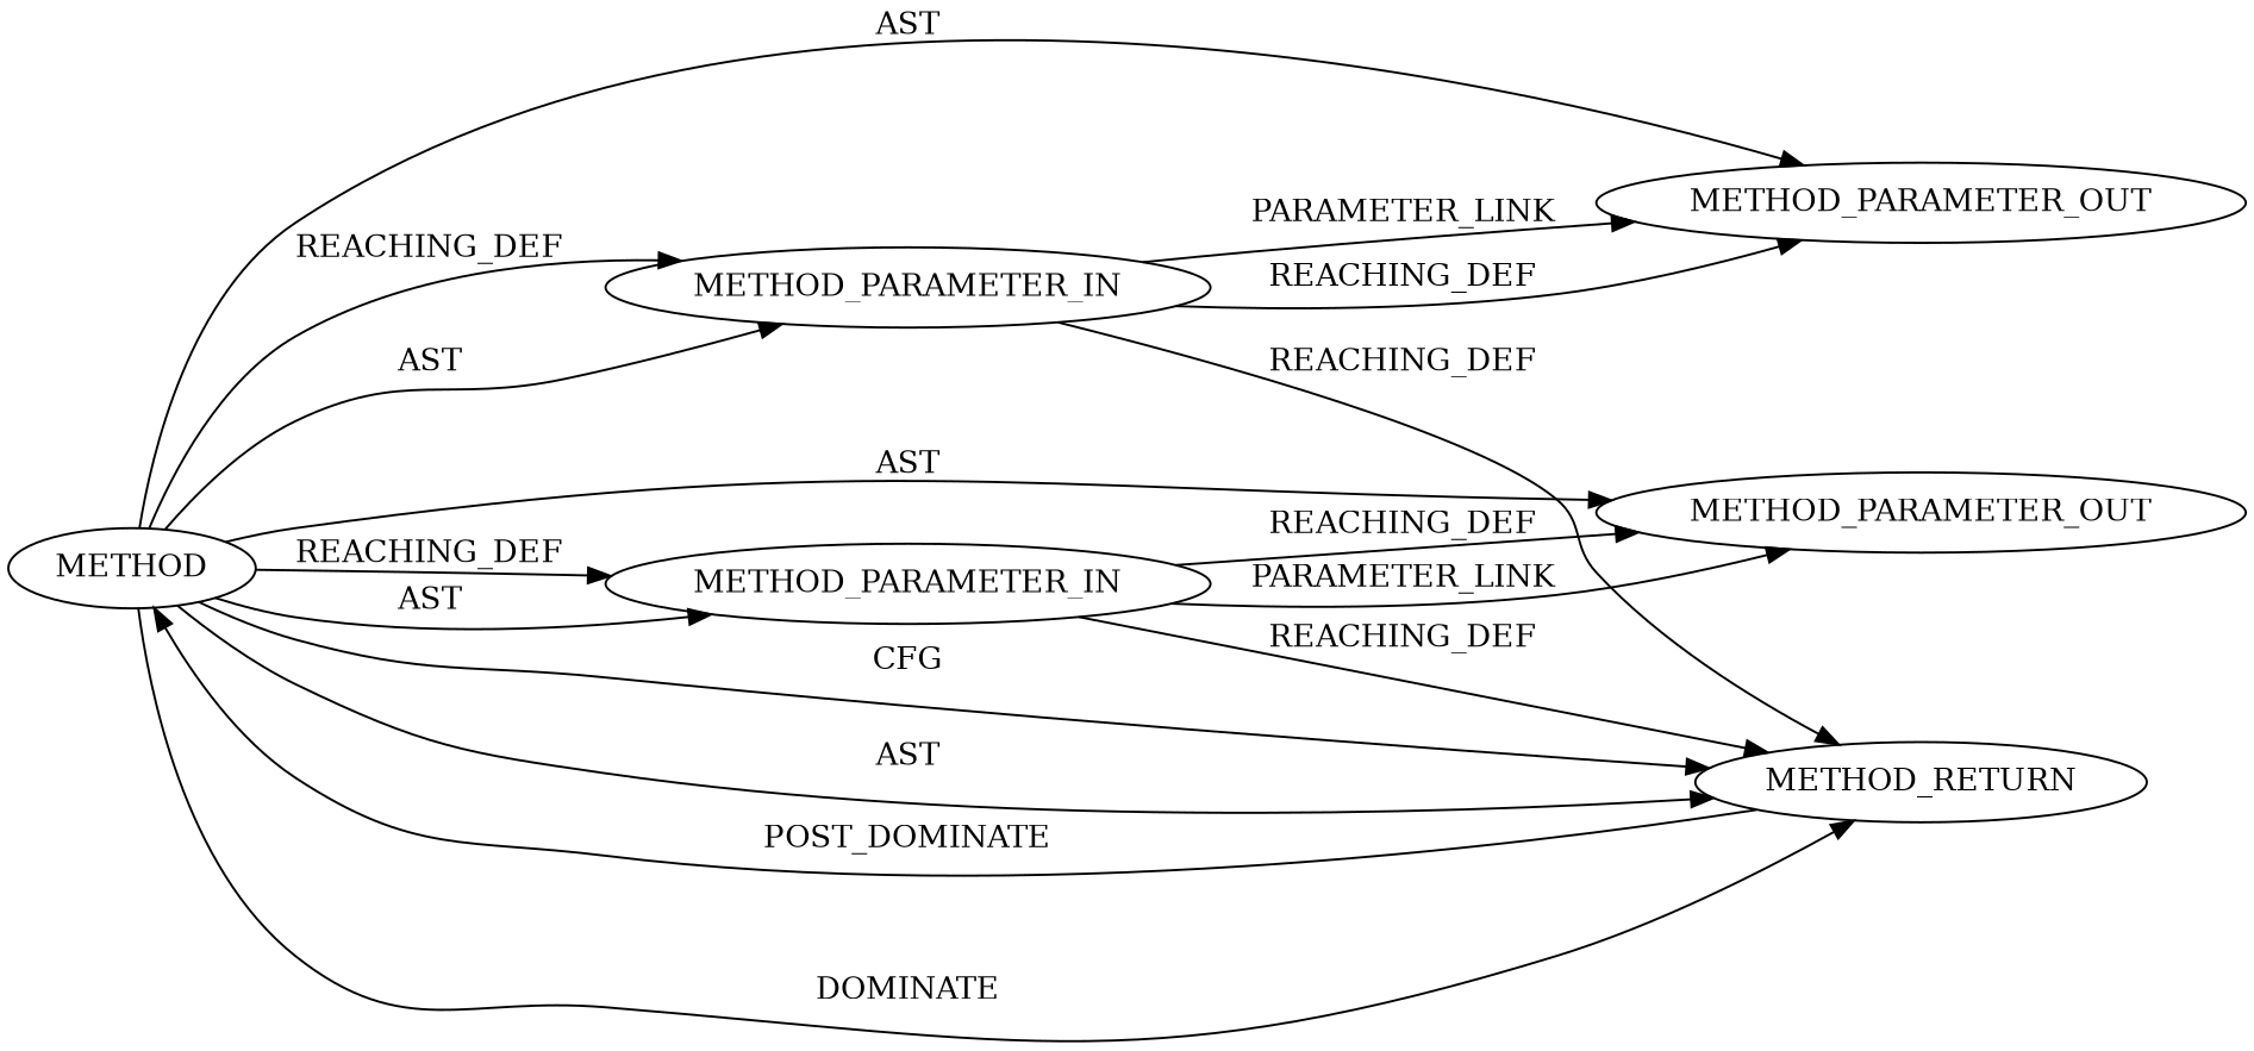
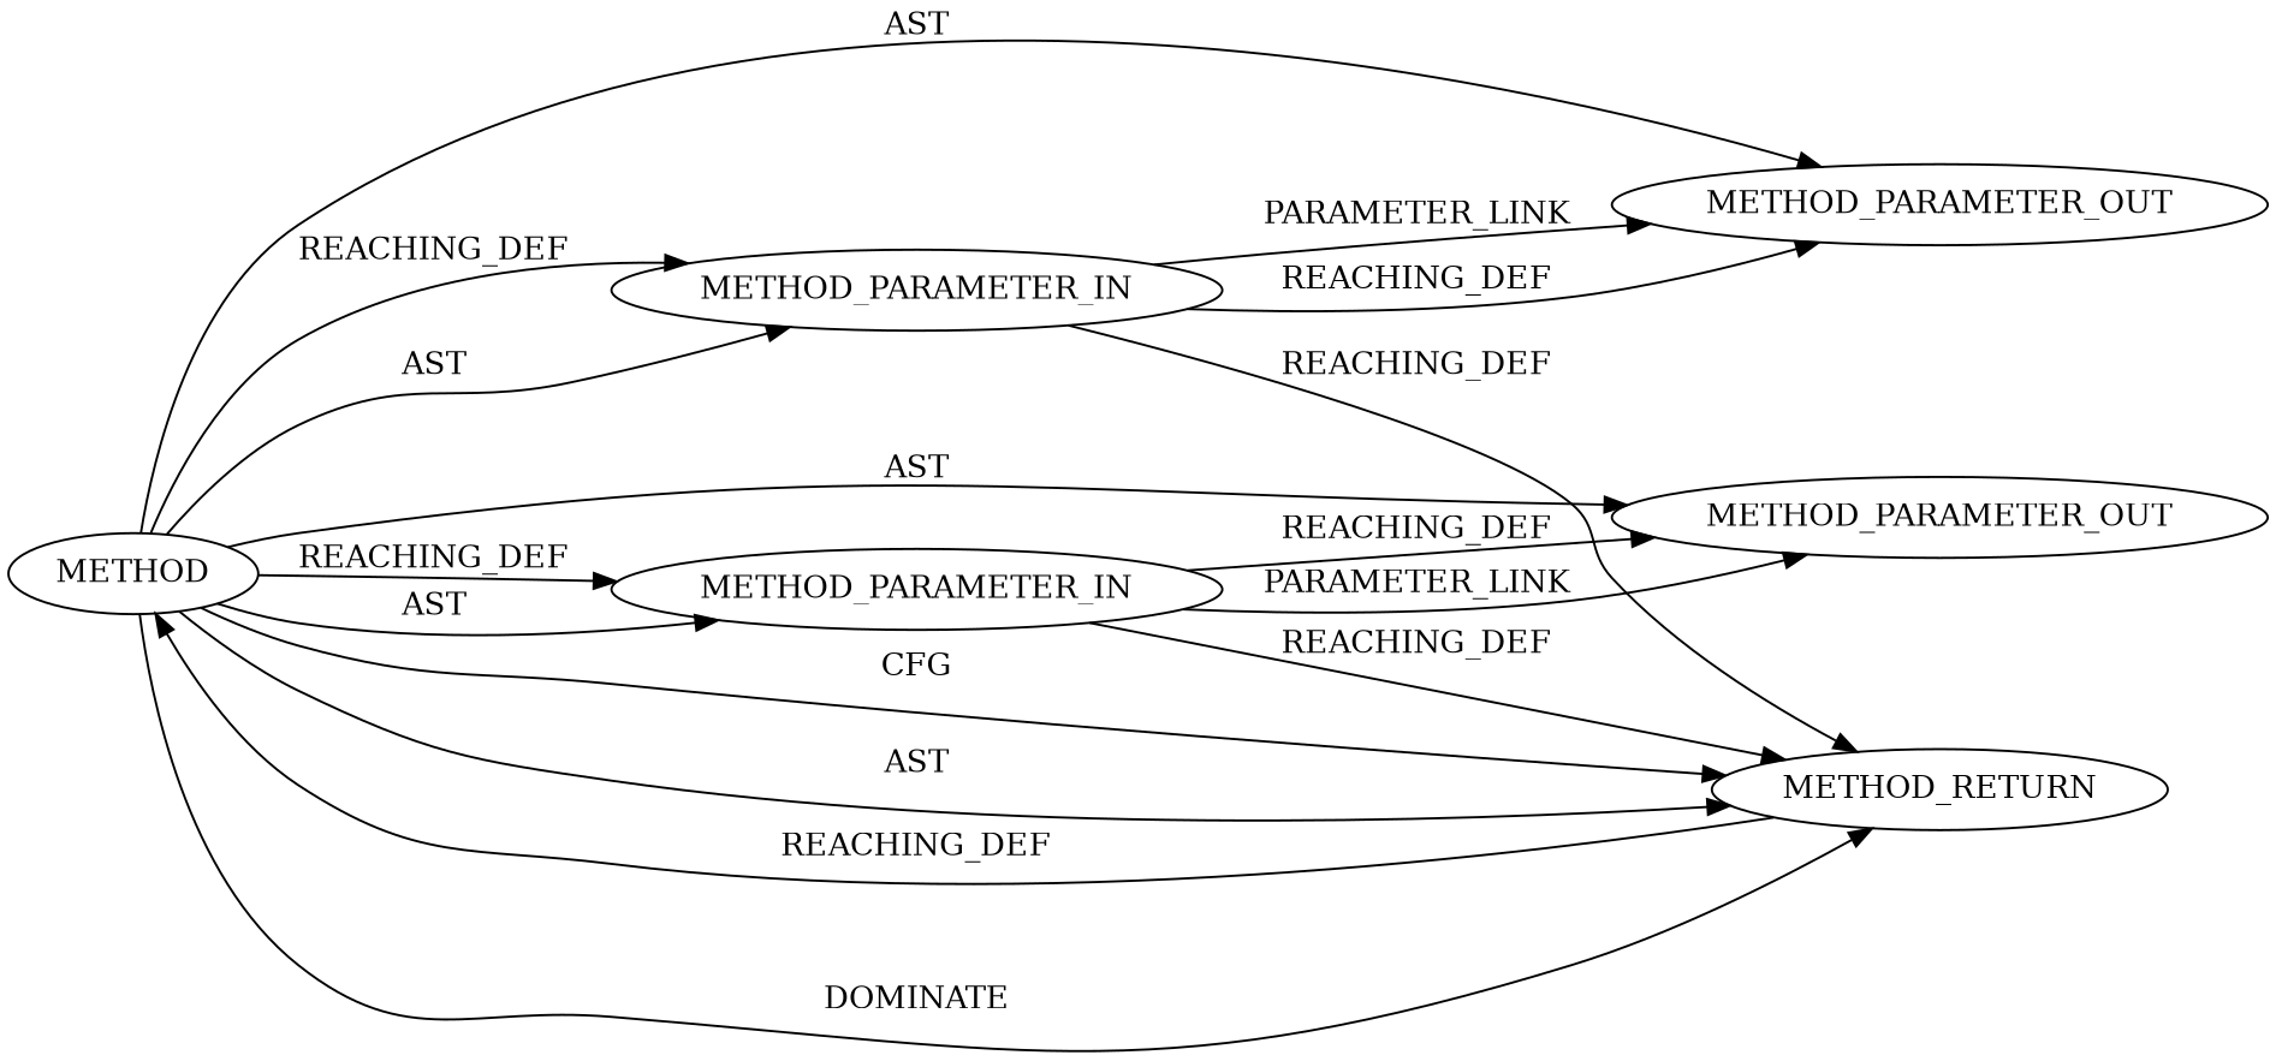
  digraph {
    rankdir=LR
    node [CODE=p2 EVALUATION_STRATEGY=BY_VALUE IS_VARIADIC=false NAME=p2 ORDER=2 TYPE_FULL_NAME=ANY]
    n1 [INDEX=2 label=METHOD_PARAMETER_OUT]
    n2 [CODE=p1 INDEX=1 NAME=p1 ORDER=1 label=METHOD_PARAMETER_OUT]
    n3 [AST_PARENT_FULL_NAME="<global>" AST_PARENT_TYPE=NAMESPACE_BLOCK CODE="<empty>" FILENAME="<empty>" FULL_NAME="<operator>.logicalOr" IS_EXTERNAL=true NAME="<operator>.logicalOr" ORDER=0 label=METHOD EVALUATION_STRATEGY="" IS_VARIADIC="" TYPE_FULL_NAME=""]
    n4 [CODE=p1 INDEX=1 NAME=p1 ORDER=1 label=METHOD_PARAMETER_IN]
    n5 [INDEX=2 label=METHOD_PARAMETER_IN]
    n6 [CODE=RET label=METHOD_RETURN IS_VARIADIC="" NAME=""]
    n3 -> n1 [label=AST]
    n3 -> n2 [label=AST]
    n3 -> n4 [label=REACHING_DEF]
    n3 -> n4 [label=AST]
    n3 -> n5 [label=REACHING_DEF]
    n3 -> n5 [label=AST]
    n3 -> n6 [label=DOMINATE]
    n3 -> n6 [label=CFG]
    n3 -> n6 [label=AST]
    n4 -> n2 [label=PARAMETER_LINK]
    n4 -> n2 [VARIABLE=p1 label=REACHING_DEF]
    n4 -> n6 [VARIABLE=p1 label=REACHING_DEF]
    n5 -> n1 [label=PARAMETER_LINK]
    n5 -> n1 [VARIABLE=p2 label=REACHING_DEF]
    n5 -> n6 [VARIABLE=p2 label=REACHING_DEF]
-   n6 -> n3 [label=POST_DOMINATE]
+   n6 -> n3 [label=REACHING_DEF]
  }
